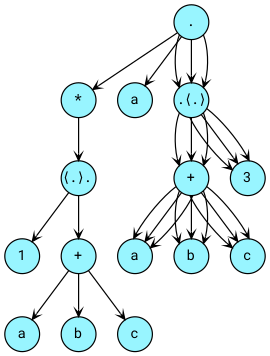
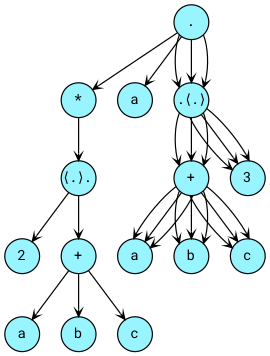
  digraph {
    fontname="Roboto Mono"
    node [fillcolor=cadetblue1 fixedsize=true fontsize=12 shape=circle style="filled,rounded" fontname="Roboto Mono"]
    edge [arrowhead=vee arrowsize=.6 fontname="Roboto Mono"]
-   n1 [height=0.4 label=1 width=0.4]
+   n1 [height=0.4 label=2 width=0.4]
    n2 [height=0.4 label=a width=0.4]
    n3 [height=0.4 label=b width=0.4]
    n4 [height=0.4 label=c width=0.4]
    n5 [height=0.4 label="+" width=0.4]
    n6 [height=0.4 label="⟨.⟩." width=0.4]
    n7 [height=0.4 label="*" width=0.4]
    n8 [height=0.4 label=a width=0.4]
    n9 [height=0.4 label=a width=0.4]
    n10 [height=0.4 label=b width=0.4]
    n11 [height=0.4 label=c width=0.4]
    n12 [height=0.4 label="+" width=0.4]
    n13 [height=0.4 label=3 width=0.4]
    n14 [height=0.4 label=".⟨.⟩" width=0.4]
    n15 [height=0.4 label="." width=0.4]
    n5 -> n2
    n5 -> n3
    n5 -> n4
    n6 -> n1
    n6 -> n5
    n7 -> n6
    n12 -> n9
    n12 -> n9
    n12 -> n9
    n12 -> n10
    n12 -> n10
    n12 -> n10
    n12 -> n11
    n12 -> n11
    n12 -> n11
    n14 -> n12
    n14 -> n12
    n14 -> n12
    n14 -> n13
    n14 -> n13
    n14 -> n13
    n15 -> n7
    n15 -> n8
    n15 -> n14
    n15 -> n14
    n15 -> n14
  }
